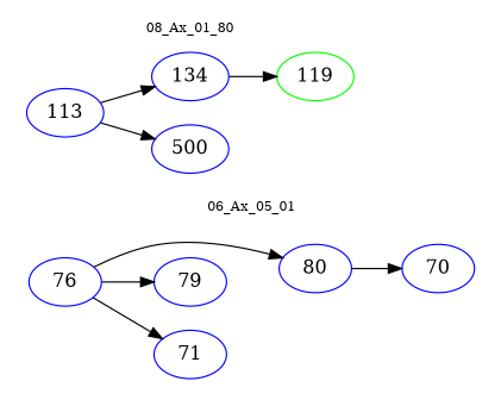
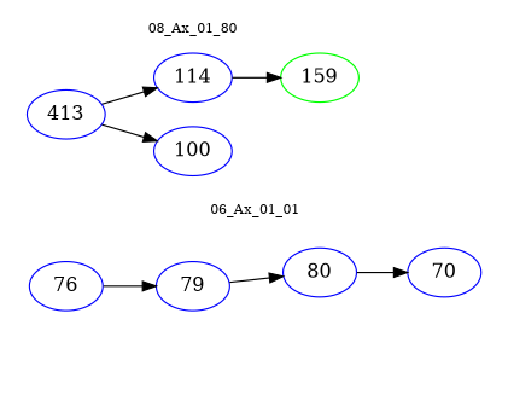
  digraph {
    rankdir=LR
    node [color=blue]
    edge [color=black]
    n1 [label=76]
-   n2 [label=71]
    n3 [label=79]
    n4 [label=70]
    n5 [label=80]
-   n6 [label=113]
-   n7 [label=500]
-   n8 [label=134]
-   n9 [color=green label=119]
+   n6 [label=413]
+   n7 [label=100]
+   n8 [label=114]
+   n9 [color=green label=159]
    subgraph cluster_1 {
      color=white
      fontsize=10
-     label="06_Ax_05_01"
+     label="06_Ax_01_01"
      n1
-     n2
      n3
      n4
      n5
    }
    subgraph cluster_2 {
      color=white
      fontsize=10
      label="08_Ax_01_80"
      n6
      n7
      n8
      n9
    }
-   n1 -> n2
    n1 -> n3
-   n1 -> n5
+   n3 -> n5
    n5 -> n4
    n6 -> n7
    n6 -> n8
    n8 -> n9
  }
